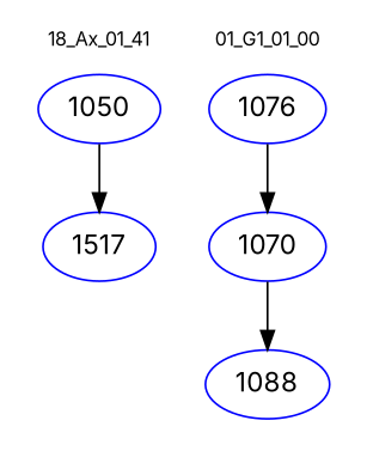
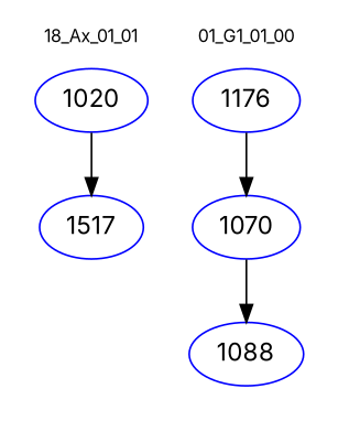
  digraph {
    fontname=Inter
    node [color=blue fontname=Inter]
    edge [color=black fontname=Inter]
-   n1 [label=1050]
+   n1 [label=1020]
    n2 [label=1517]
-   n3 [label=1076]
+   n3 [label=1176]
    n4 [label=1070]
    n5 [label=1088]
    subgraph cluster_1 {
      color=white
      fontsize=10
-     label="18_Ax_01_41"
+     label="18_Ax_01_01"
      n1
      n2
    }
    subgraph cluster_2 {
      color=white
      fontsize=10
      label="01_G1_01_00"
      n3
      n4
      n5
    }
    n1 -> n2
    n3 -> n4
    n4 -> n5
  }
